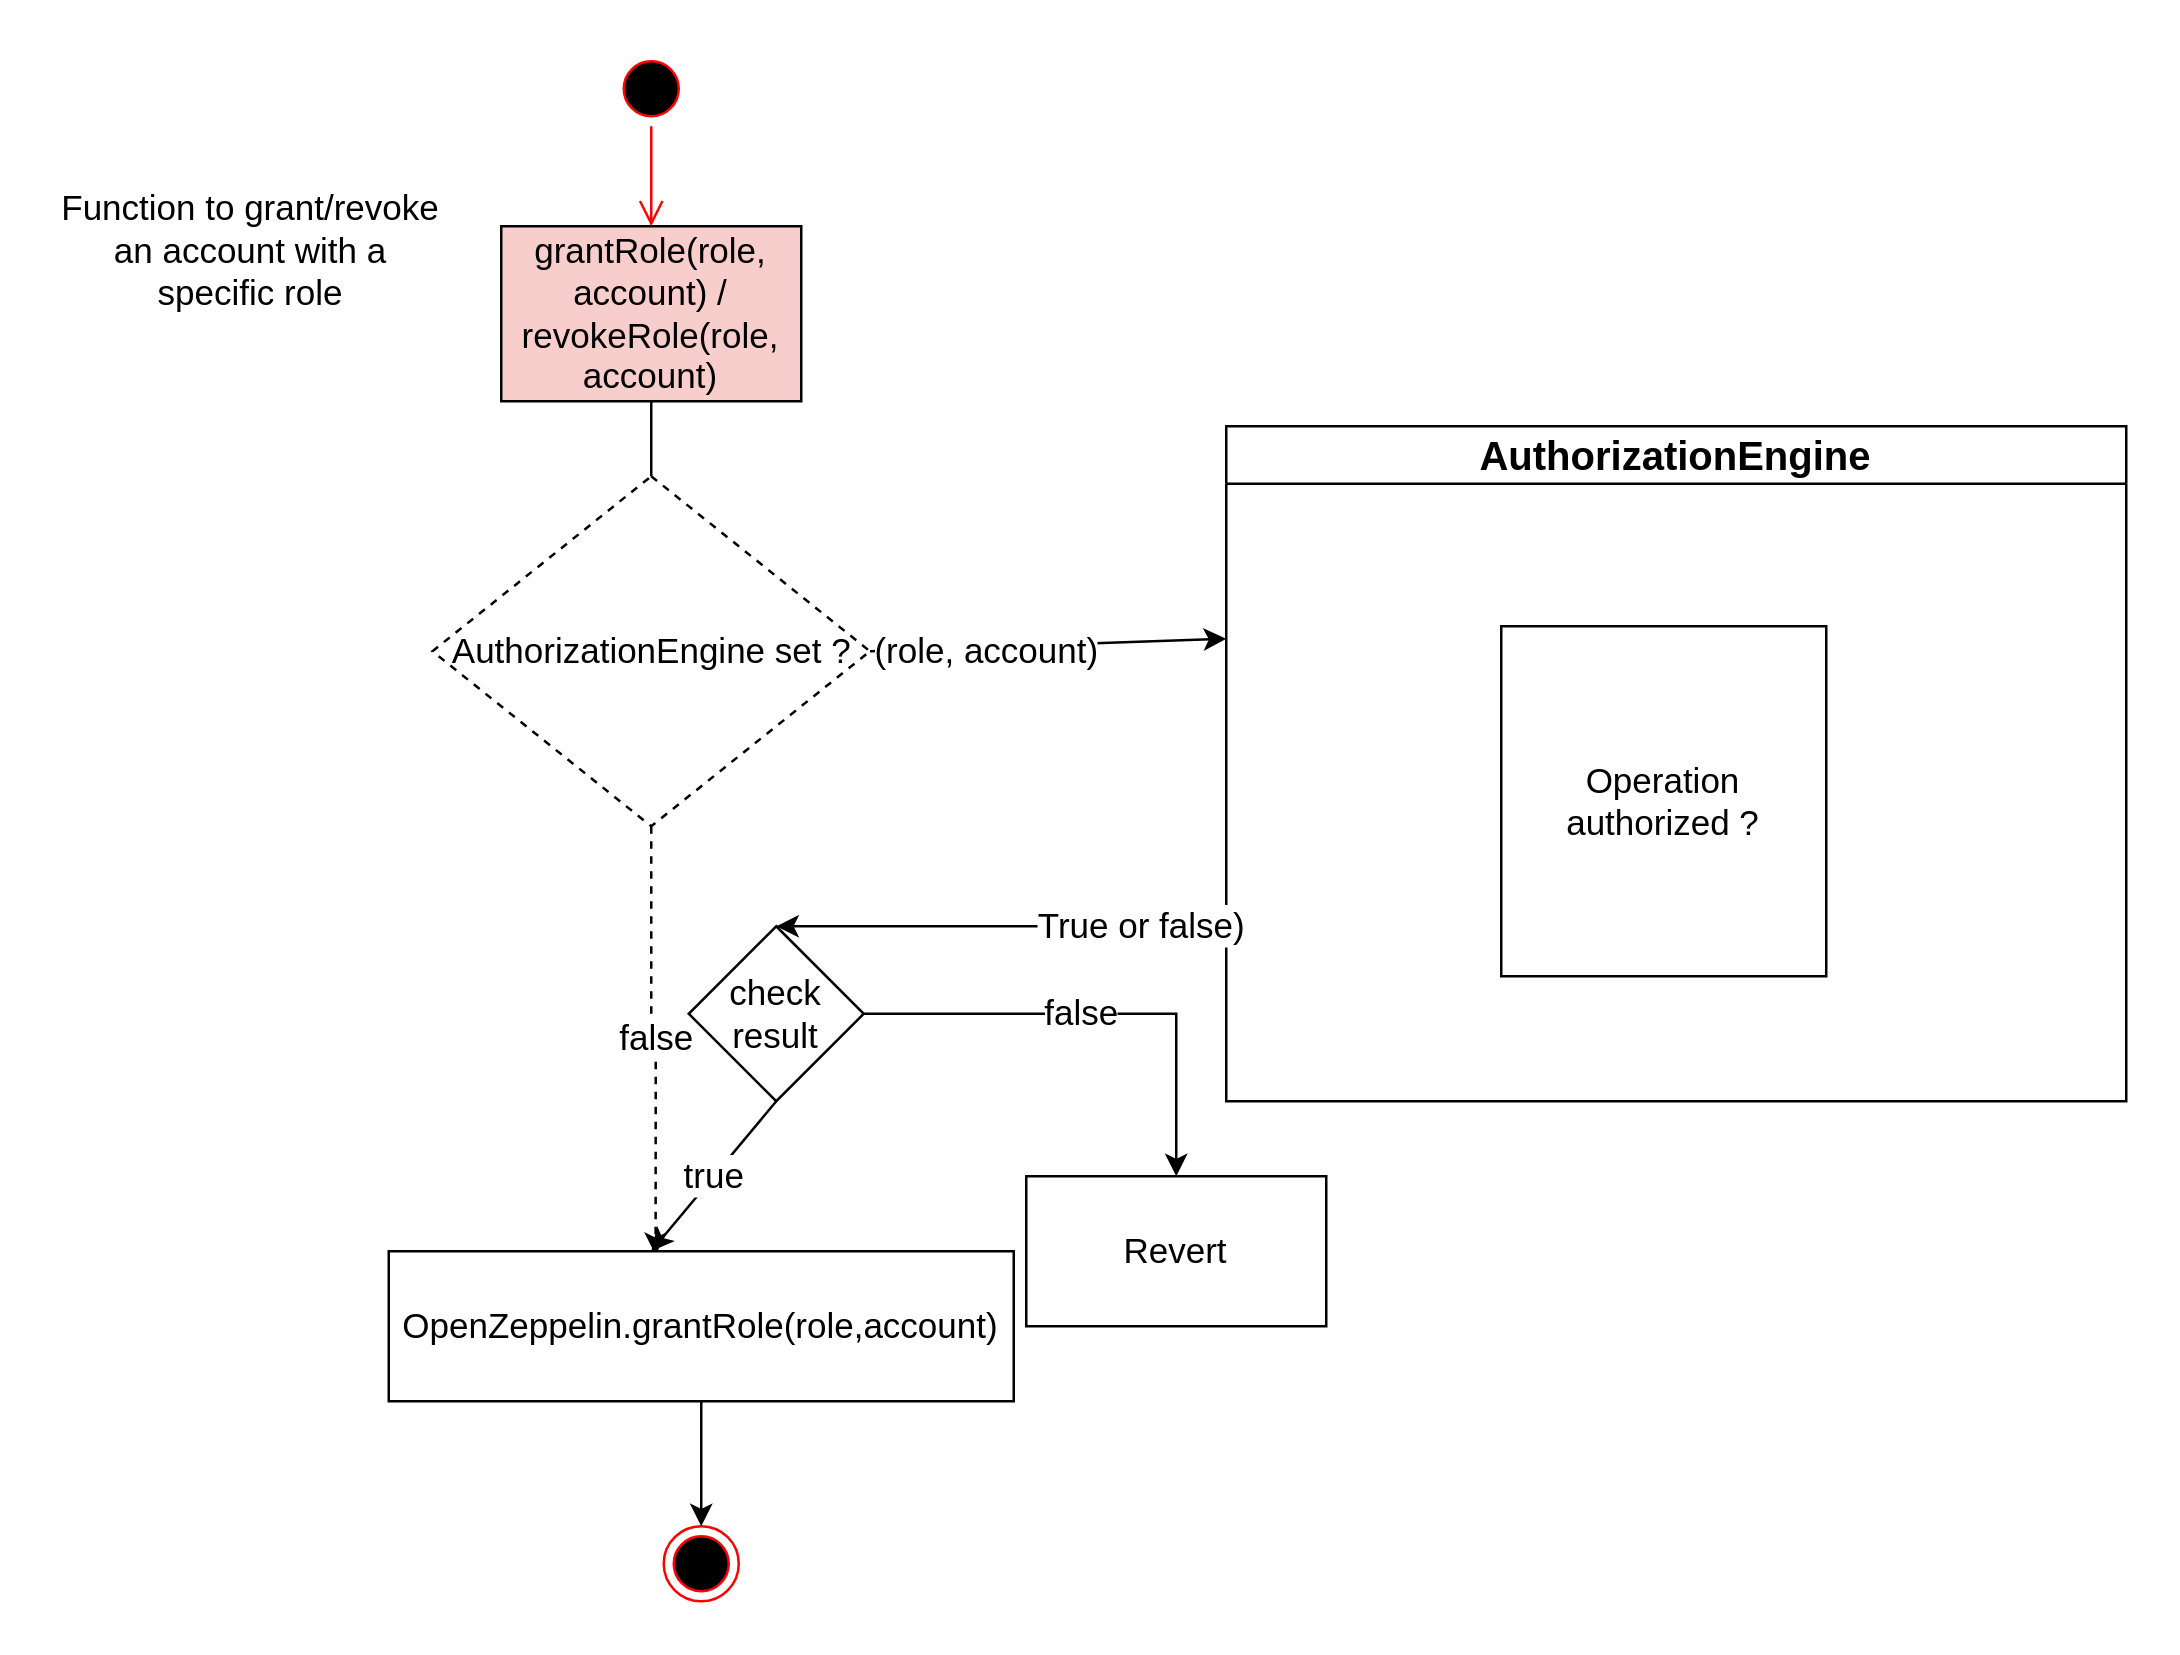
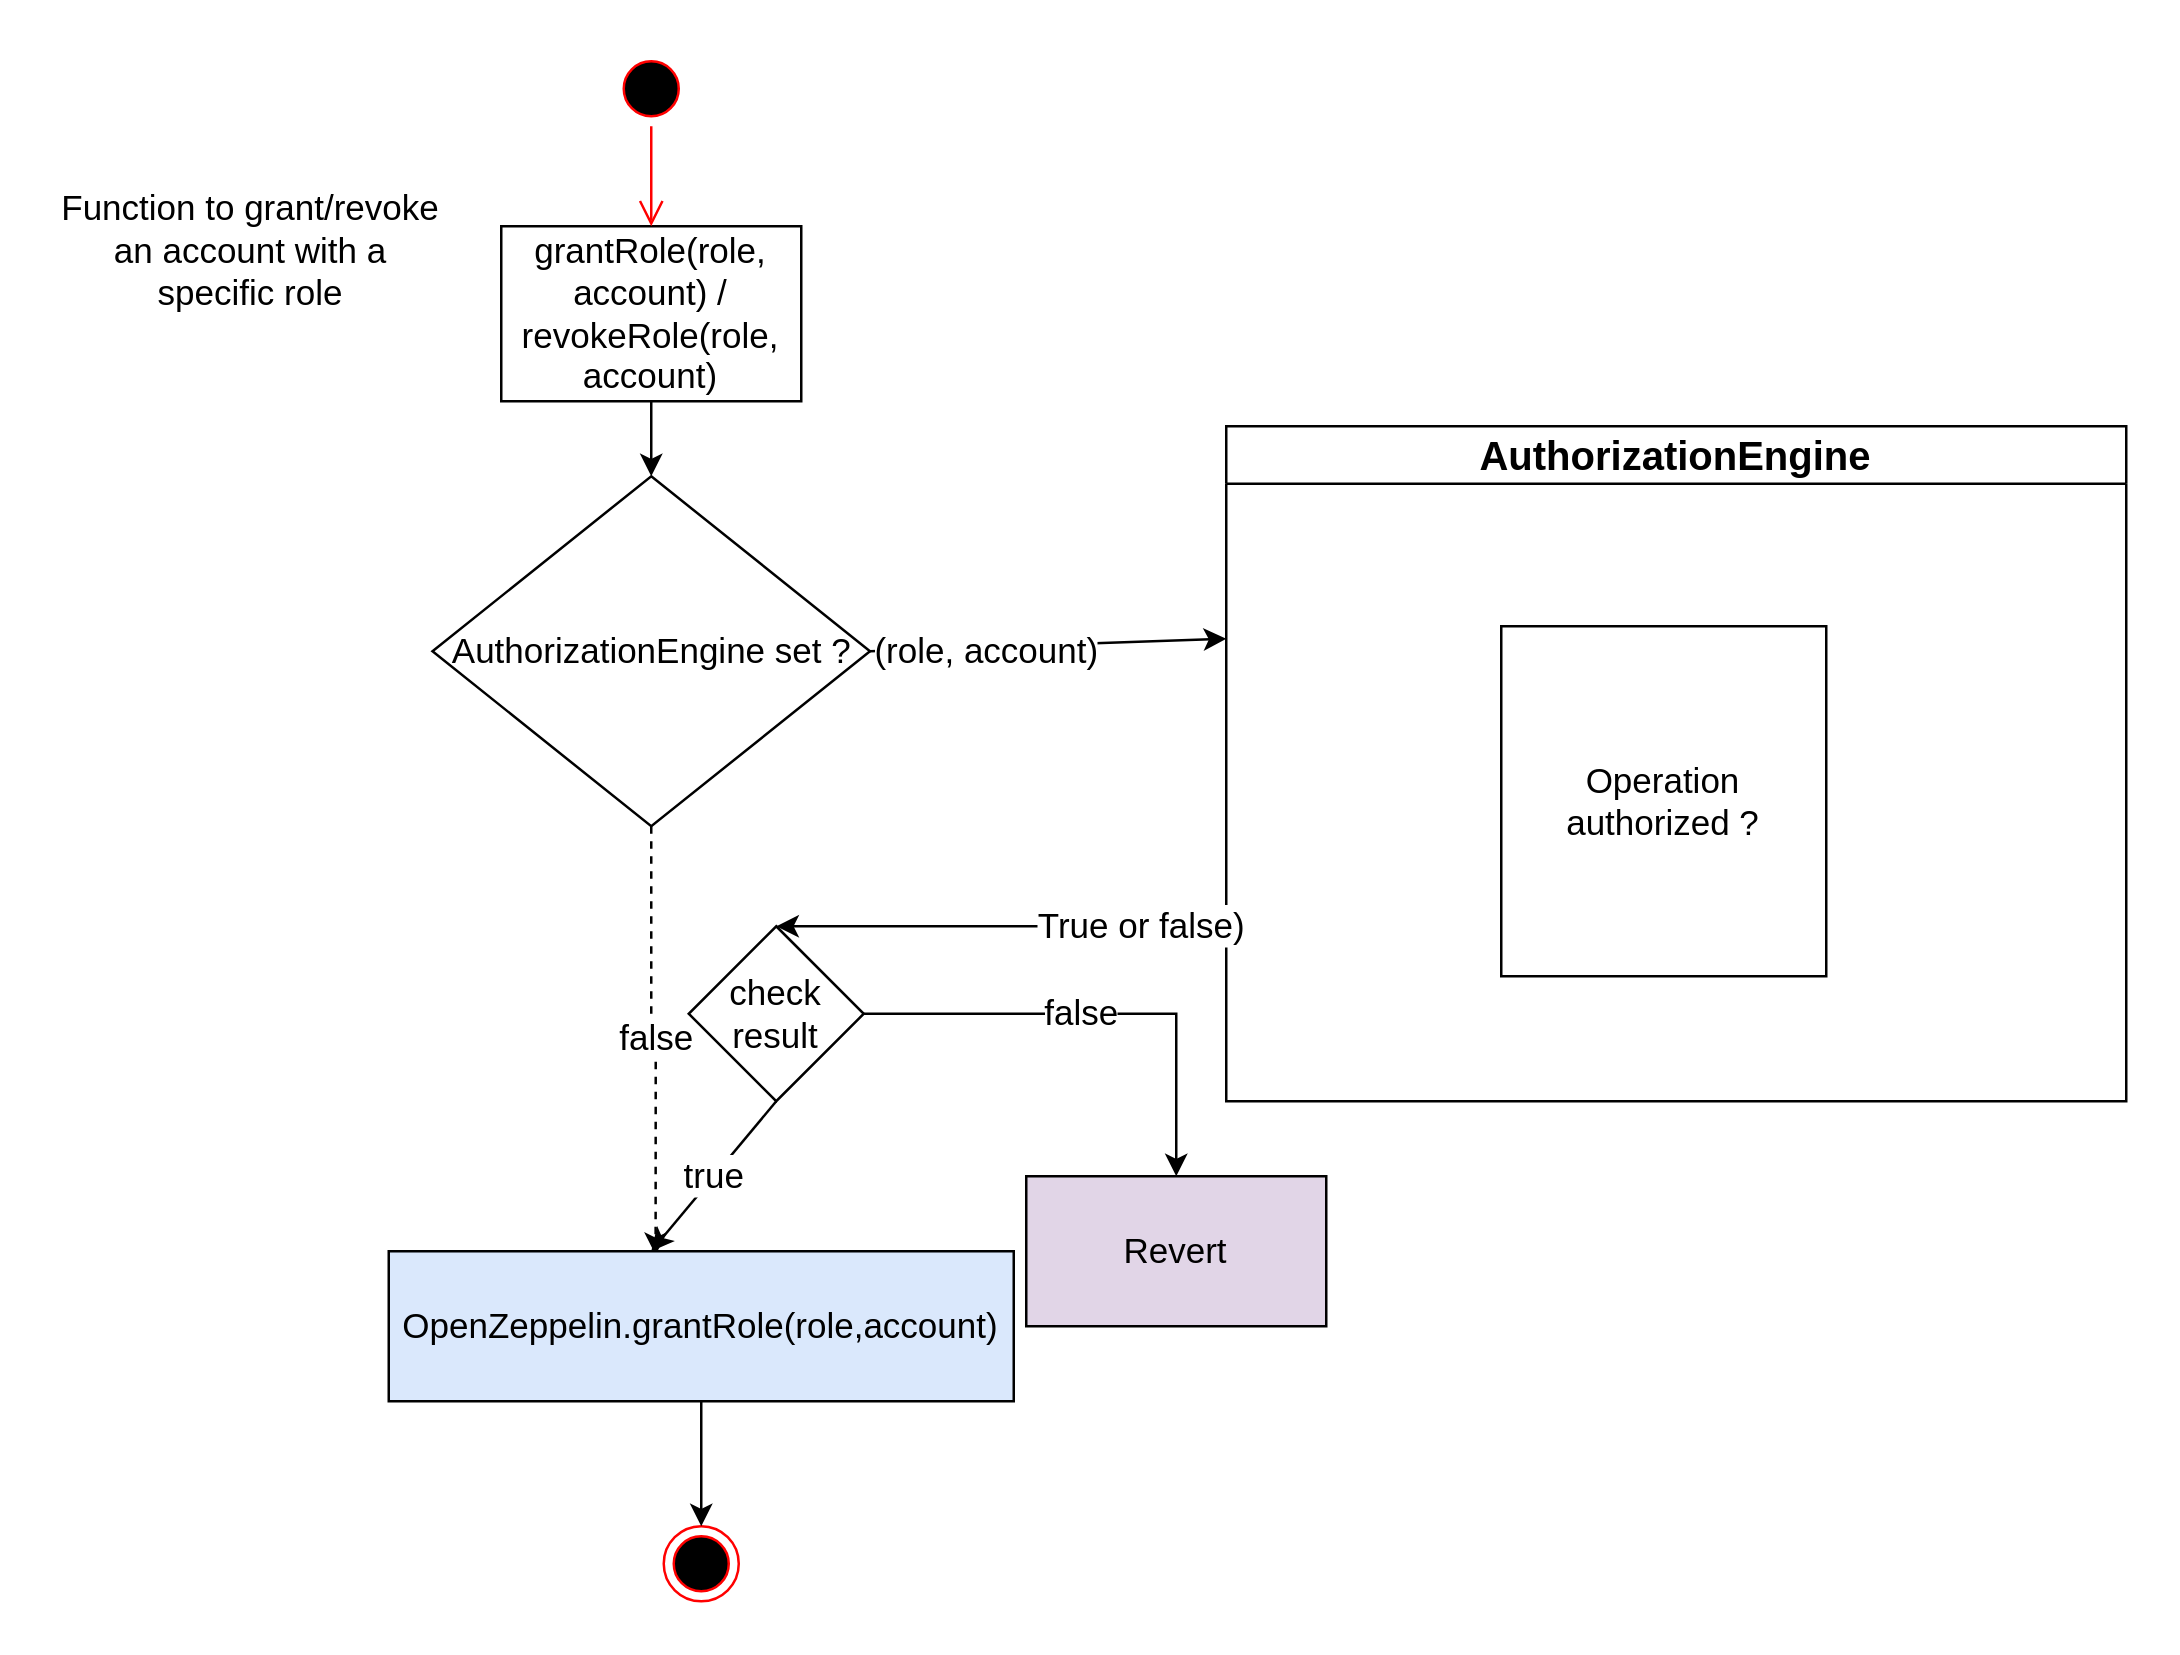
  <mxCell id="0" />
  <mxCell id="1" parent="0" />
- <mxCell id="2" value="grantRole(role, account) /&lt;br style=&quot;font-size: 14px;&quot;&gt;revokeRole(role, account)" style="rounded=0;whiteSpace=wrap;html=1;fontSize=14;fillColor=#f8cecc;" parent="1" vertex="1"><mxGeometry x="200" y="90" width="120" height="70" as="geometry" /></mxCell>
- <mxCell id="3" value="" style="endArrow=none;html=1;rounded=0;exitX=0.5;exitY=1;exitDx=0;exitDy=0;entryX=0.5;entryY=0;entryDx=0;entryDy=0;fontSize=14;" parent="1" source="2" target="5" edge="1"><mxGeometry width="50" height="50" relative="1" as="geometry"><mxPoint x="530" y="330" as="sourcePoint" /><mxPoint x="260" y="210" as="targetPoint" /></mxGeometry></mxCell>
+ <mxCell id="2" value="grantRole(role, account) /&lt;br style=&quot;font-size: 14px;&quot;&gt;revokeRole(role, account)" style="rounded=0;whiteSpace=wrap;html=1;fontSize=14;" parent="1" vertex="1"><mxGeometry x="200" y="90" width="120" height="70" as="geometry" /></mxCell>
+ <mxCell id="3" value="" style="endArrow=classic;html=1;rounded=0;exitX=0.5;exitY=1;exitDx=0;exitDy=0;entryX=0.5;entryY=0;entryDx=0;entryDy=0;fontSize=14;" parent="1" source="2" target="5" edge="1"><mxGeometry width="50" height="50" relative="1" as="geometry"><mxPoint x="530" y="330" as="sourcePoint" /><mxPoint x="260" y="210" as="targetPoint" /></mxGeometry></mxCell>
  <mxCell id="4" value="false" style="edgeStyle=orthogonalEdgeStyle;rounded=0;orthogonalLoop=1;jettySize=auto;html=1;entryX=0.427;entryY=0.025;entryDx=0;entryDy=0;entryPerimeter=0;fontSize=14;dashed=1;" parent="1" source="5" target="15" edge="1"><mxGeometry relative="1" as="geometry"><mxPoint x="70" y="255" as="targetPoint" /></mxGeometry></mxCell>
- <mxCell id="5" value="AuthorizationEngine set ?" style="rhombus;whiteSpace=wrap;html=1;fontSize=14;dashed=1;" parent="1" vertex="1"><mxGeometry x="172.5" y="190" width="175" height="140" as="geometry" /></mxCell>
- <mxCell id="6" value="Revert" style="rounded=0;whiteSpace=wrap;html=1;fontSize=14;" parent="1" vertex="1"><mxGeometry x="410" y="470" width="120" height="60" as="geometry" /></mxCell>
+ <mxCell id="5" value="AuthorizationEngine set ?" style="rhombus;whiteSpace=wrap;html=1;fontSize=14;" parent="1" vertex="1"><mxGeometry x="172.5" y="190" width="175" height="140" as="geometry" /></mxCell>
+ <mxCell id="6" value="Revert" style="rounded=0;whiteSpace=wrap;html=1;fontSize=14;fillColor=#e1d5e7;" parent="1" vertex="1"><mxGeometry x="410" y="470" width="120" height="60" as="geometry" /></mxCell>
  <mxCell id="7" value="&lt;font style=&quot;font-size: 16px;&quot;&gt;AuthorizationEngine&lt;/font&gt;" style="swimlane;whiteSpace=wrap;html=1;fontSize=14;" parent="1" vertex="1"><mxGeometry x="490" y="170" width="360" height="270" as="geometry" /></mxCell>
  <mxCell id="8" value="Operation authorized ?" style="whiteSpace=wrap;html=1;fontSize=14;rounded=0;" parent="7" vertex="1"><mxGeometry x="110" y="80" width="130" height="140" as="geometry" /></mxCell>
  <mxCell id="9" value="" style="endArrow=classic;html=1;rounded=0;exitX=1;exitY=0.5;exitDx=0;exitDy=0;fontSize=14;" parent="1" source="5" edge="1"><mxGeometry width="50" height="50" relative="1" as="geometry"><mxPoint x="330" y="290" as="sourcePoint" /><mxPoint x="490" y="255" as="targetPoint" /></mxGeometry></mxCell>
  <mxCell id="10" value="(role, account)" style="edgeLabel;html=1;align=center;verticalAlign=middle;resizable=0;points=[];fontSize=14;" parent="9" vertex="1" connectable="0"><mxGeometry x="-0.81" y="1" relative="1" as="geometry"><mxPoint x="32" y="1" as="offset" /></mxGeometry></mxCell>
  <mxCell id="11" value="" style="endArrow=classic;html=1;rounded=0;entryX=0.5;entryY=0;entryDx=0;entryDy=0;fontSize=14;" parent="1" target="13" edge="1"><mxGeometry width="50" height="50" relative="1" as="geometry"><mxPoint x="490" y="370" as="sourcePoint" /><mxPoint x="280" y="360" as="targetPoint" /></mxGeometry></mxCell>
  <mxCell id="12" value="True or false)" style="edgeLabel;html=1;align=center;verticalAlign=middle;resizable=0;points=[];fontSize=14;" parent="11" vertex="1" connectable="0"><mxGeometry x="-0.61" y="-1" relative="1" as="geometry"><mxPoint as="offset" /></mxGeometry></mxCell>
  <mxCell id="13" value="check result" style="rhombus;whiteSpace=wrap;html=1;fontSize=14;" parent="1" vertex="1"><mxGeometry x="275" y="370" width="70" height="70" as="geometry" /></mxCell>
  <mxCell id="14" value="true" style="endArrow=classic;html=1;rounded=0;exitX=0.5;exitY=1;exitDx=0;exitDy=0;fontSize=14;" parent="1" source="13" edge="1"><mxGeometry width="50" height="50" relative="1" as="geometry"><mxPoint x="230" y="540" as="sourcePoint" /><mxPoint x="260" y="500" as="targetPoint" /><Array as="points" /></mxGeometry></mxCell>
- <mxCell id="15" value="OpenZeppelin.grantRole(role,account)" style="rounded=0;whiteSpace=wrap;html=1;fontSize=14;" parent="1" vertex="1"><mxGeometry x="155" y="500" width="250" height="60" as="geometry" /></mxCell>
+ <mxCell id="15" value="OpenZeppelin.grantRole(role,account)" style="rounded=0;whiteSpace=wrap;html=1;fontSize=14;fillColor=#dae8fc;" parent="1" vertex="1"><mxGeometry x="155" y="500" width="250" height="60" as="geometry" /></mxCell>
  <mxCell id="16" value="" style="ellipse;html=1;shape=endState;fillColor=#000000;strokeColor=#ff0000;fontSize=14;" parent="1" vertex="1"><mxGeometry x="265" y="610" width="30" height="30" as="geometry" /></mxCell>
  <mxCell id="17" value="Function to grant/revoke an account with a specific role" style="text;html=1;strokeColor=none;fillColor=none;align=center;verticalAlign=middle;whiteSpace=wrap;rounded=0;fontSize=14;" parent="1" vertex="1"><mxGeometry x="20" y="85" width="160" height="30" as="geometry" /></mxCell>
  <mxCell id="18" value="" style="ellipse;html=1;shape=startState;fillColor=#000000;strokeColor=#ff0000;fontSize=14;" parent="1" vertex="1"><mxGeometry x="245" y="20" width="30" height="30" as="geometry" /></mxCell>
  <mxCell id="19" value="" style="edgeStyle=orthogonalEdgeStyle;html=1;verticalAlign=bottom;endArrow=open;endSize=8;strokeColor=#ff0000;rounded=0;fontSize=14;" parent="1" source="18" edge="1"><mxGeometry relative="1" as="geometry"><mxPoint x="260" y="90" as="targetPoint" /></mxGeometry></mxCell>
  <mxCell id="20" value="" style="endArrow=classic;html=1;rounded=0;fontSize=14;exitX=0.5;exitY=1;exitDx=0;exitDy=0;" parent="1" source="15" target="16" edge="1"><mxGeometry width="50" height="50" relative="1" as="geometry"><mxPoint x="260" y="598.08" as="sourcePoint" /><mxPoint x="259.5" y="620" as="targetPoint" /></mxGeometry></mxCell>
  <mxCell id="21" value="" style="endArrow=classic;html=1;rounded=0;exitX=1;exitY=0.5;exitDx=0;exitDy=0;fontSize=14;" parent="1" source="13" edge="1"><mxGeometry width="50" height="50" relative="1" as="geometry"><mxPoint x="470" y="530" as="sourcePoint" /><mxPoint x="470" y="470" as="targetPoint" /><Array as="points"><mxPoint x="470" y="405" /></Array></mxGeometry></mxCell>
  <mxCell id="22" value="false" style="edgeLabel;html=1;align=center;verticalAlign=middle;resizable=0;points=[];fontSize=14;" parent="21" vertex="1" connectable="0"><mxGeometry x="-0.091" y="1" relative="1" as="geometry"><mxPoint as="offset" /></mxGeometry></mxCell>
